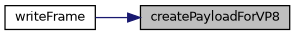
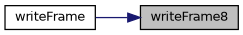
  digraph {
    rankdir=RL
    node [color=black fontname=Helvetica fontsize=10 shape=record style=filled]
-   n1 [fillcolor=grey75 fontcolor=black height=0.2 label=createPayloadForVP8 width=0.4]
+   n1 [fillcolor=grey75 fontcolor=black height=0.2 label=writeFrame8 width=0.4]
    n2 [fillcolor=white height=0.2 label=writeFrame width=0.4]
    n1 -> n2 [color=midnightblue dir=back fontname=Helvetica fontsize=10 labelfontname=Helvetica labelfontsize=10 style=solid]
  }
